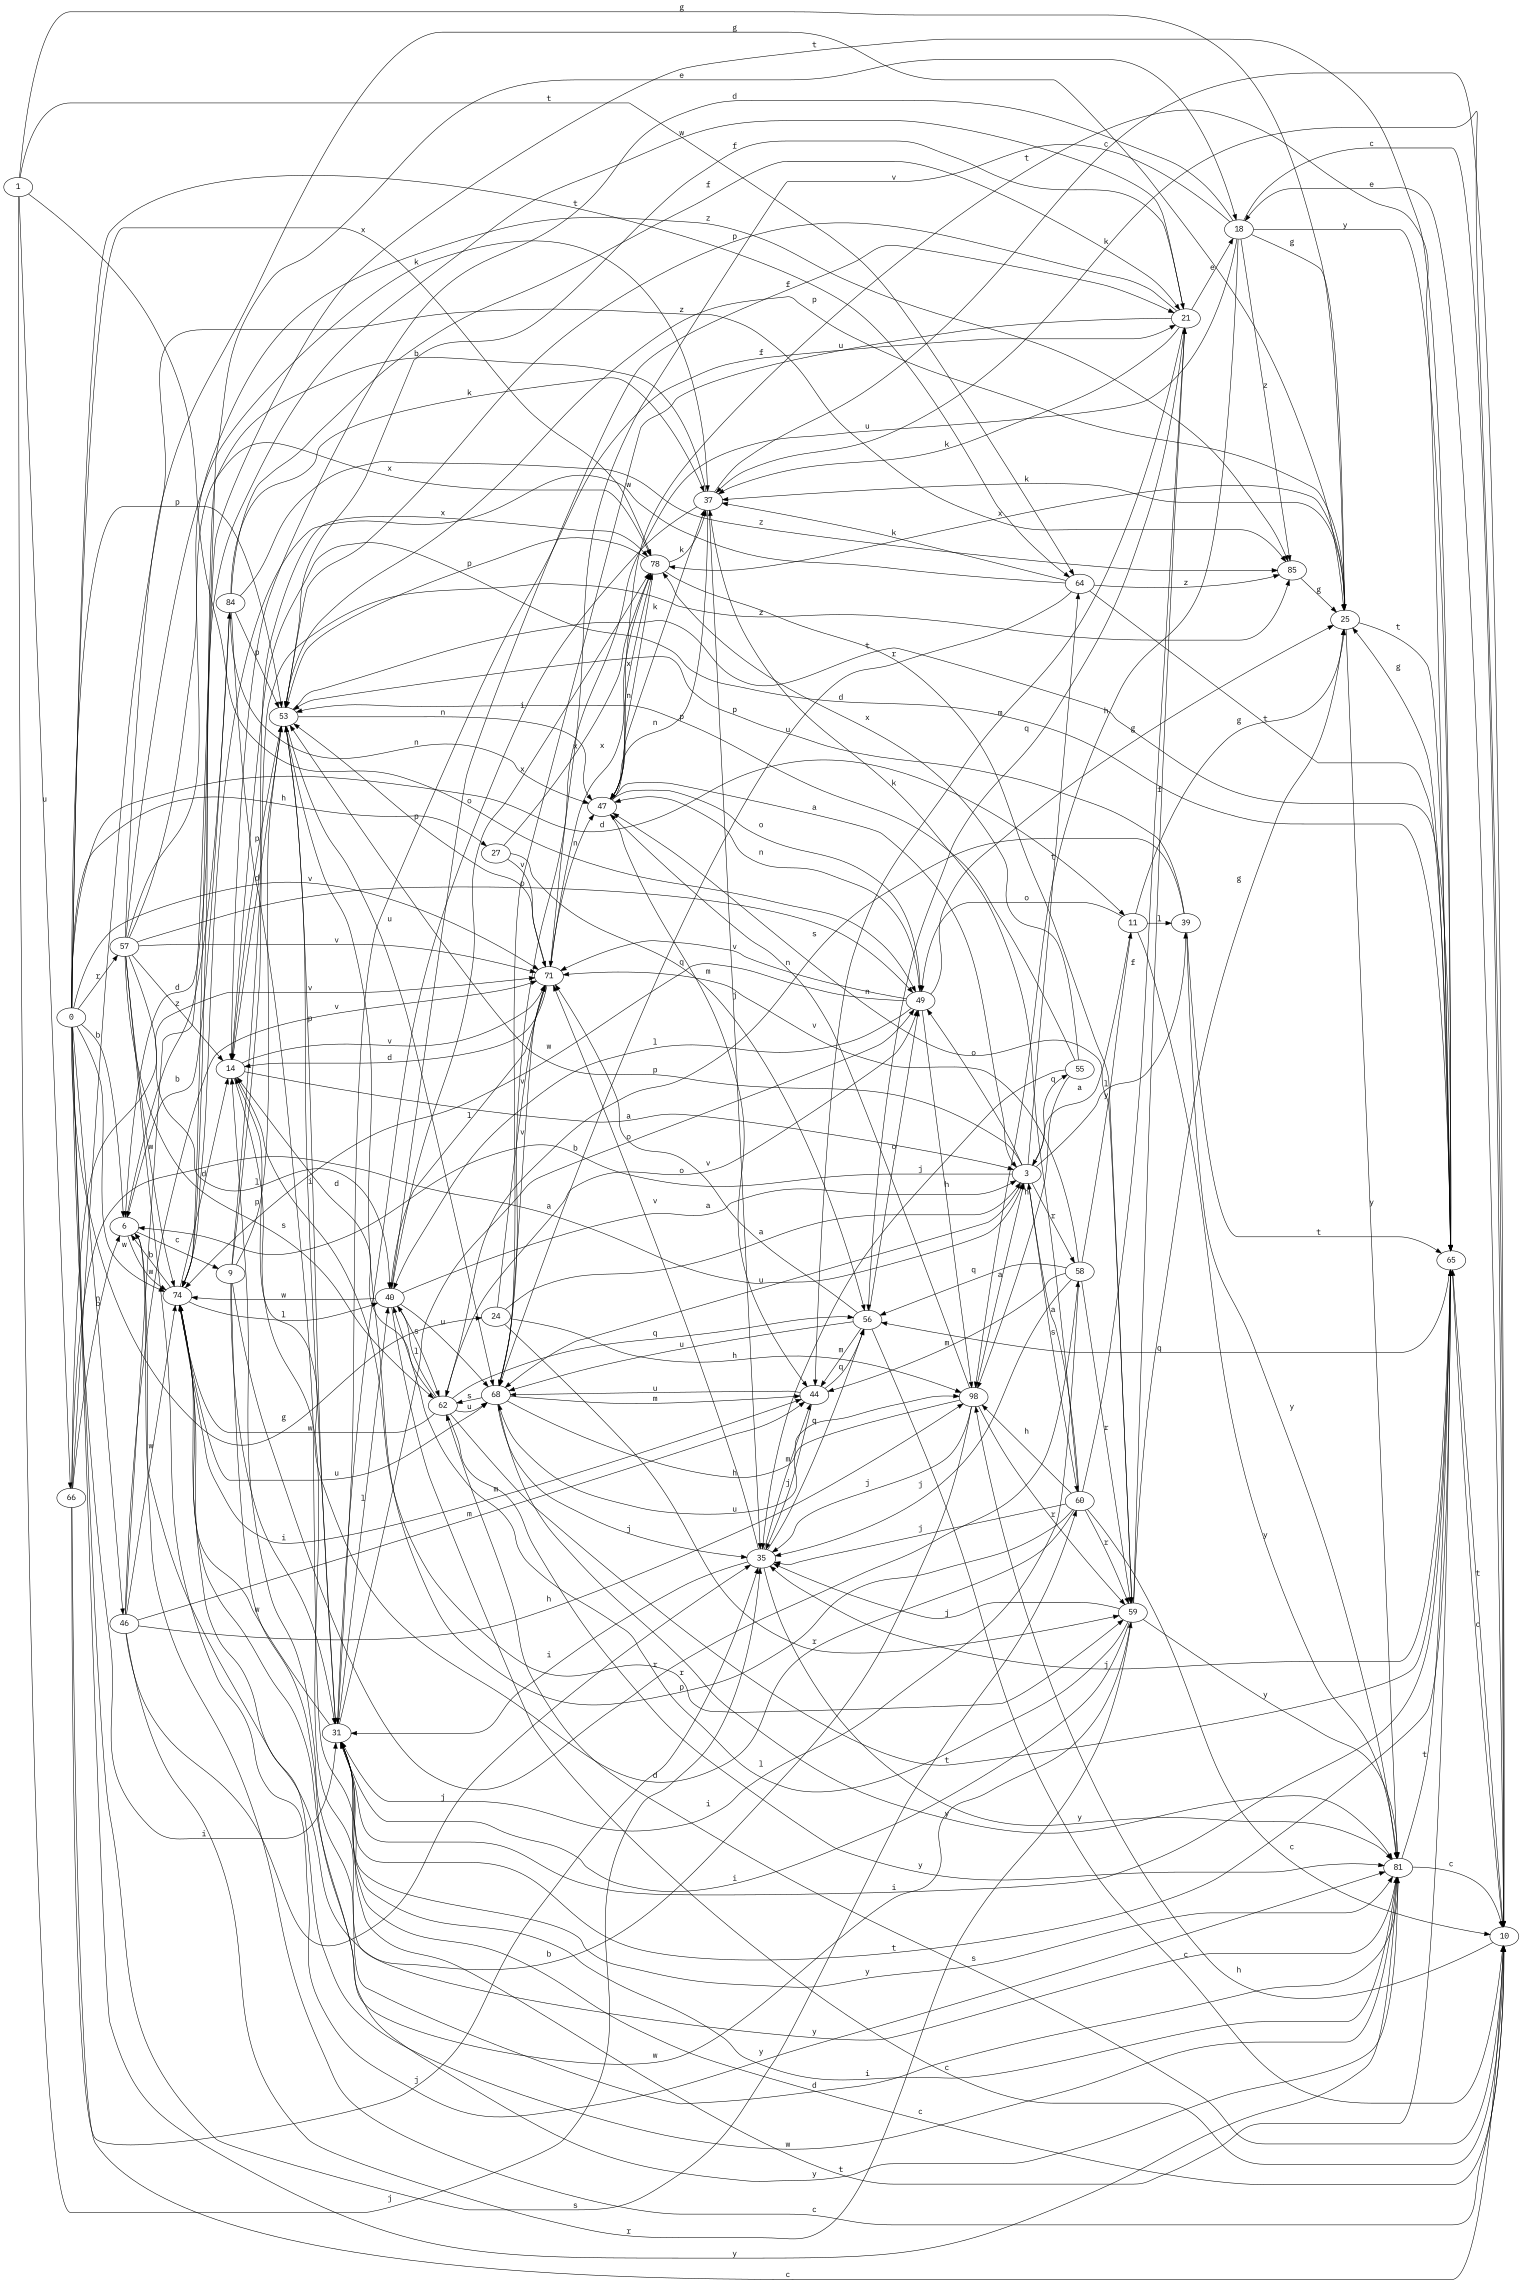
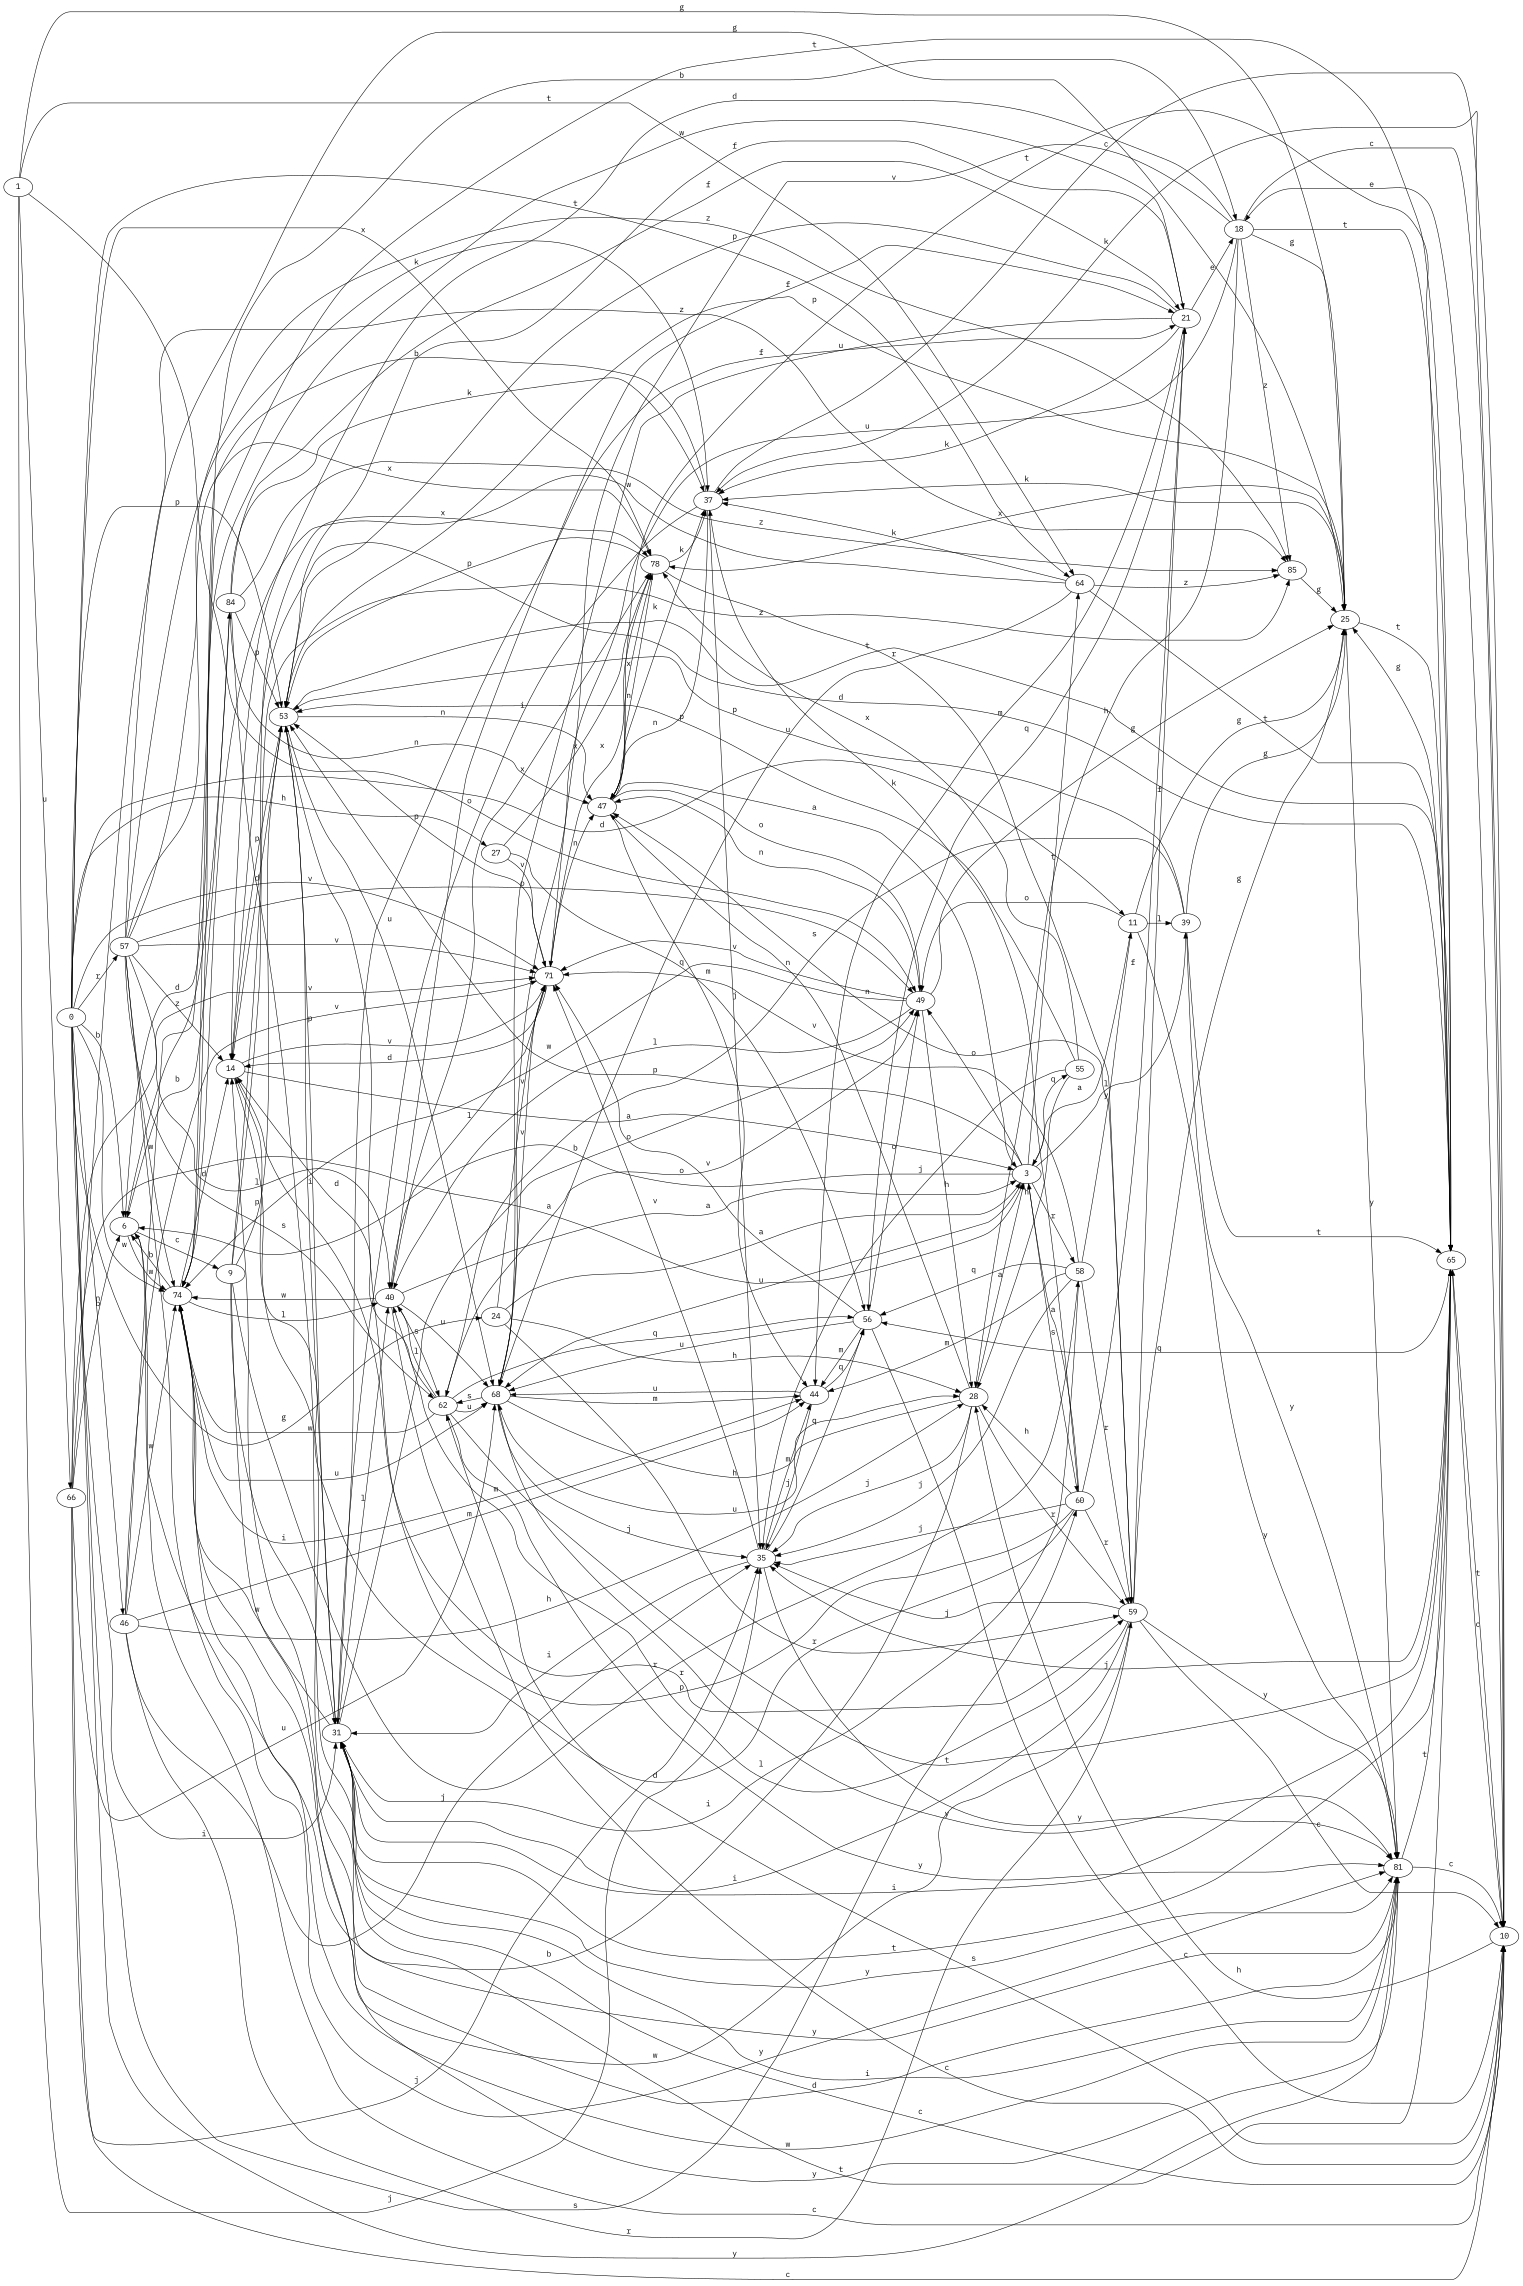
  strict digraph {
    fontname="IBM Plex Mono"
    rankdir=LR
    node [fontname="IBM Plex Mono"]
    edge [fontname="IBM Plex Mono"]
    0
    6
    11
    24
    27
    31
    46
    53
    57
    60
    64
    71
    74
    78
    81
    9
    10
    84
    25
    49
    3
    39
-   28 [label=98]
+   28
    59
    56
    65
    21
    40
    35
    18
    44
    68
    14
    47
    85
    37
    62
    1
    66
    55
    58
    0 -> 6 [label=b]
    0 -> 11 [label=d]
    0 -> 24 [label=g]
    0 -> 27 [label=h]
    0 -> 31 [label=i]
    0 -> 46 [label=n]
    0 -> 53 [label=p]
    0 -> 57 [label=r]
    0 -> 60 [label=s]
    0 -> 64 [label=t]
    0 -> 71 [label=v]
    0 -> 74 [label=w]
    0 -> 78 [label=x]
    0 -> 81 [label=y]
    6 -> 74 [label=w]
    6 -> 9 [label=c]
    6 -> 10 [label=c]
    6 -> 84 [label=z]
    11 -> 81 [label=y]
    11 -> 25 [label=g]
    11 -> 49 [label=o]
    11 -> 3 [label=a]
    11 -> 39 [label=l]
    24 -> 71 [label=v]
    24 -> 3 [label=a]
    24 -> 28 [label=h]
    24 -> 59 [label=r]
    27 -> 71 [label=v]
    27 -> 78 [label=x]
    27 -> 56 [label=q]
    31 -> 53 [label=p]
    31 -> 74 [label=w]
    31 -> 81 [label=y]
    31 -> 10 [label=c]
    31 -> 49 [label=o]
    31 -> 65 [label=t]
    31 -> 21 [label=f]
    31 -> 40 [label=l]
    46 -> 71 [label=v]
    46 -> 74 [label=w]
    46 -> 28 [label=h]
    46 -> 59 [label=r]
    46 -> 35 [label=j]
-   46 -> 18 [label=e]
+   46 -> 18 [label=b]
    46 -> 44 [label=m]
    53 -> 31 [label=i]
    53 -> 65 [label=t]
    53 -> 21 [label=f]
    53 -> 68 [label=u]
    53 -> 14 [label=d]
    53 -> 47 [label=n]
    57 -> 71 [label=v]
    57 -> 74 [label=w]
    57 -> 78 [label=x]
    57 -> 81 [label=y]
    57 -> 25 [label=g]
    57 -> 49 [label=o]
    57 -> 40 [label=l]
    57 -> 14 [label=d]
    57 -> 85 [label=z]
    57 -> 37 [label=k]
    57 -> 62 [label=s]
    60 -> 53 [label=p]
-   60 -> 10 [label=c]
+   59 -> 10 [label=c]
    60 -> 3 [label=a]
    60 -> 28 [label=h]
    60 -> 59 [label=r]
    60 -> 21 [label=f]
    60 -> 35 [label=j]
    60 -> 14 [label=d]
    60 -> 37 [label=k]
    64 -> 74 [label=w]
    64 -> 65 [label=t]
    64 -> 68 [label=u]
    64 -> 85 [label=z]
    64 -> 37 [label=k]
    71 -> 53 [label=p]
    71 -> 78 [label=x]
    71 -> 40 [label=l]
    71 -> 14 [label=d]
    71 -> 47 [label=n]
    74 -> 6 [label=b]
    74 -> 65 [label=t]
    74 -> 40 [label=l]
    74 -> 44 [label=m]
    74 -> 68 [label=u]
    74 -> 14 [label=d]
    78 -> 53 [label=p]
    78 -> 59 [label=r]
    78 -> 47 [label=n]
    78 -> 37 [label=k]
    81 -> 31 [label=i]
    81 -> 74 [label=w]
    81 -> 10 [label=c]
    81 -> 65 [label=t]
    81 -> 14 [label=d]
    9 -> 31 [label=i]
    9 -> 53 [label=p]
    9 -> 78 [label=x]
    9 -> 81 [label=y]
    9 -> 85 [label=z]
    9 -> 58 [label=r]
    10 -> 28 [label=h]
    10 -> 65 [label=t]
    10 -> 18 [label=e]
    10 -> 37 [label=k]
    10 -> 62 [label=s]
    84 -> 6 [label=b]
    84 -> 53 [label=p]
    84 -> 65 [label=t]
    84 -> 21 [label=f]
    84 -> 47 [label=n]
    84 -> 85 [label=z]
    84 -> 37 [label=k]
    25 -> 53 [label=p]
    25 -> 78 [label=x]
    25 -> 81 [label=y]
    25 -> 65 [label=t]
    25 -> 37 [label=k]
    49 -> 71 [label=v]
    49 -> 74 [label=w]
    49 -> 25 [label=g]
    49 -> 28 [label=h]
    49 -> 40 [label=l]
    49 -> 47 [label=n]
    3 -> 6 [label=b]
    3 -> 53 [label=p]
    3 -> 60 [label=s]
    3 -> 64 [label=t]
    3 -> 49 [label=o]
    3 -> 39 [label=l]
    3 -> 68 [label=u]
    3 -> 55 [label=q]
    3 -> 58 [label=r]
    39 -> 53 [label=p]
    39 -> 81 [label=y]
+   39 -> 25 [label=g]
    39 -> 65 [label=t]
    39 -> 62 [label=s]
    28 -> 6 [label=b]
    28 -> 3 [label=a]
    28 -> 59 [label=r]
    28 -> 35 [label=j]
    28 -> 68 [label=u]
    28 -> 47 [label=n]
    59 -> 31 [label=i]
    59 -> 74 [label=w]
    59 -> 81 [label=y]
    59 -> 25 [label=g]
    59 -> 21 [label=f]
    59 -> 40 [label=l]
    59 -> 35 [label=j]
    59 -> 47 [label=n]
    56 -> 71 [label=v]
    56 -> 10 [label=c]
    56 -> 49 [label=o]
    56 -> 44 [label=m]
    56 -> 68 [label=u]
    65 -> 31 [label=i]
    65 -> 10 [label=c]
    65 -> 25 [label=g]
    65 -> 56 [label=q]
    65 -> 35 [label=j]
    65 -> 14 [label=d]
    21 -> 53 [label=p]
    21 -> 74 [label=w]
    21 -> 56 [label=q]
    21 -> 18 [label=e]
    21 -> 44 [label=m]
    21 -> 68 [label=u]
    21 -> 37 [label=k]
    40 -> 74 [label=w]
    40 -> 78 [label=x]
    40 -> 10 [label=c]
    40 -> 3 [label=a]
    40 -> 21 [label=f]
    40 -> 68 [label=u]
    40 -> 62 [label=s]
    35 -> 31 [label=i]
    35 -> 71 [label=v]
    35 -> 81 [label=y]
    35 -> 56 [label=q]
    35 -> 44 [label=m]
    18 -> 71 [label=v]
    18 -> 10 [label=c]
    18 -> 25 [label=g]
    18 -> 28 [label=h]
-   18 -> 65 [label=y]
+   18 -> 65 [label=t]
    18 -> 68 [label=u]
    18 -> 14 [label=d]
    18 -> 85 [label=z]
    44 -> 56 [label=q]
    44 -> 35 [label=j]
    44 -> 68 [label=u]
    68 -> 71 [label=v]
    68 -> 81 [label=y]
    68 -> 28 [label=h]
    68 -> 35 [label=j]
    68 -> 44 [label=m]
    68 -> 62 [label=s]
    14 -> 53 [label=p]
    14 -> 71 [label=v]
    14 -> 81 [label=y]
    14 -> 3 [label=a]
    14 -> 59 [label=r]
    47 -> 78 [label=x]
    47 -> 49 [label=o]
    47 -> 3 [label=a]
    47 -> 65 [label=t]
    47 -> 44 [label=m]
    47 -> 37 [label=k]
    85 -> 25 [label=g]
    37 -> 6 [label=b]
    37 -> 31 [label=i]
    37 -> 10 [label=c]
    37 -> 35 [label=j]
    37 -> 47 [label=n]
    62 -> 74 [label=w]
    62 -> 81 [label=y]
    62 -> 49 [label=o]
    62 -> 56 [label=q]
    62 -> 65 [label=t]
    62 -> 40 [label=l]
    62 -> 68 [label=u]
    62 -> 14 [label=d]
    1 -> 64 [label=t]
    1 -> 25 [label=g]
    1 -> 49 [label=o]
    1 -> 35 [label=j]
    1 -> 66 [label=u]
    66 -> 6 [label=b]
    66 -> 71 [label=v]
    66 -> 10 [label=c]
    66 -> 3 [label=a]
    66 -> 35 [label=j]
+   66 -> 68 [label=u]
    66 -> 85 [label=z]
    55 -> 53 [label=p]
    55 -> 78 [label=x]
    55 -> 28 [label=h]
    55 -> 35 [label=j]
    58 -> 11 [label=y]
    58 -> 31 [label=i]
    58 -> 71 [label=v]
    58 -> 59 [label=r]
    58 -> 56 [label=q]
    58 -> 35 [label=j]
    58 -> 44 [label=m]
  }
